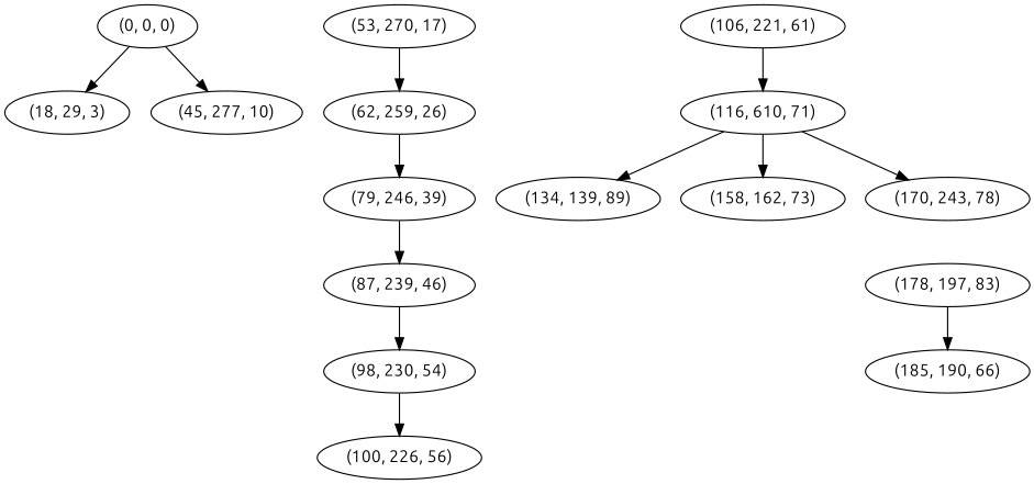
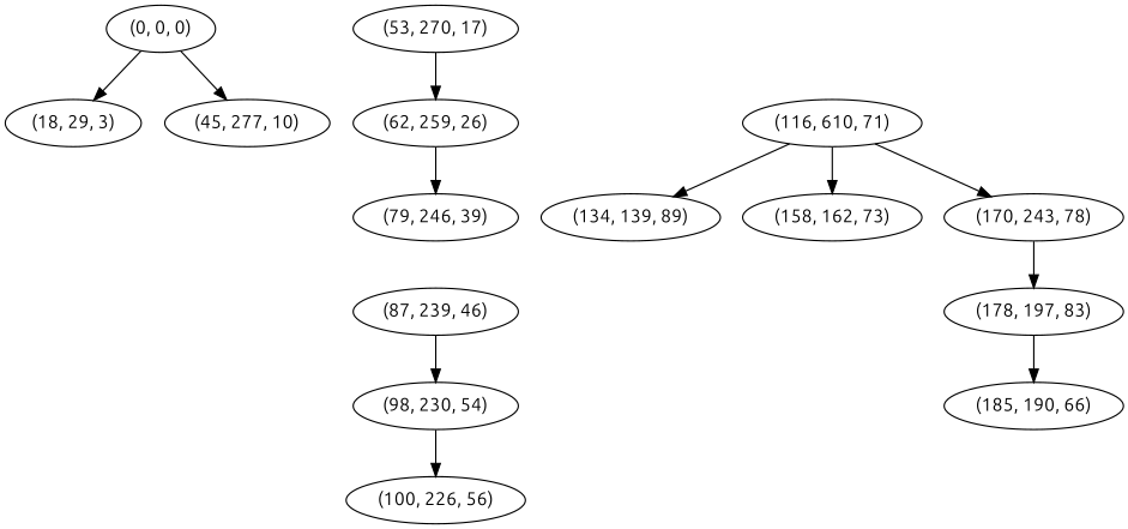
  digraph {
    fontname=Ubuntu
    node [fontname=Ubuntu]
    edge [fontname=Ubuntu]
    "(0, 0, 0)"
    "(18, 29, 3)"
    "(45, 277, 10)"
    "(53, 270, 17)"
    "(62, 259, 26)"
    "(79, 246, 39)"
    "(87, 239, 46)"
    n8 [label="(98, 230, 54)"]
    "(100, 226, 56)"
    n10 [label="(116, 610, 71)"]
-   "(106, 221, 61)"
    "(134, 139, 89)"
    "(158, 162, 73)"
    n14 [label="(170, 243, 78)"]
    "(178, 197, 83)"
    n16 [label="(185, 190, 66)"]
    "(0, 0, 0)" -> "(18, 29, 3)"
    "(0, 0, 0)" -> "(45, 277, 10)"
    "(53, 270, 17)" -> "(62, 259, 26)"
    "(62, 259, 26)" -> "(79, 246, 39)"
-   "(79, 246, 39)" -> "(87, 239, 46)"
    "(87, 239, 46)" -> n8
    n8 -> "(100, 226, 56)"
    n10 -> "(134, 139, 89)"
    n10 -> "(158, 162, 73)"
    n10 -> n14
-   "(106, 221, 61)" -> n10
+   n14 -> "(178, 197, 83)"
    "(178, 197, 83)" -> n16
  }
